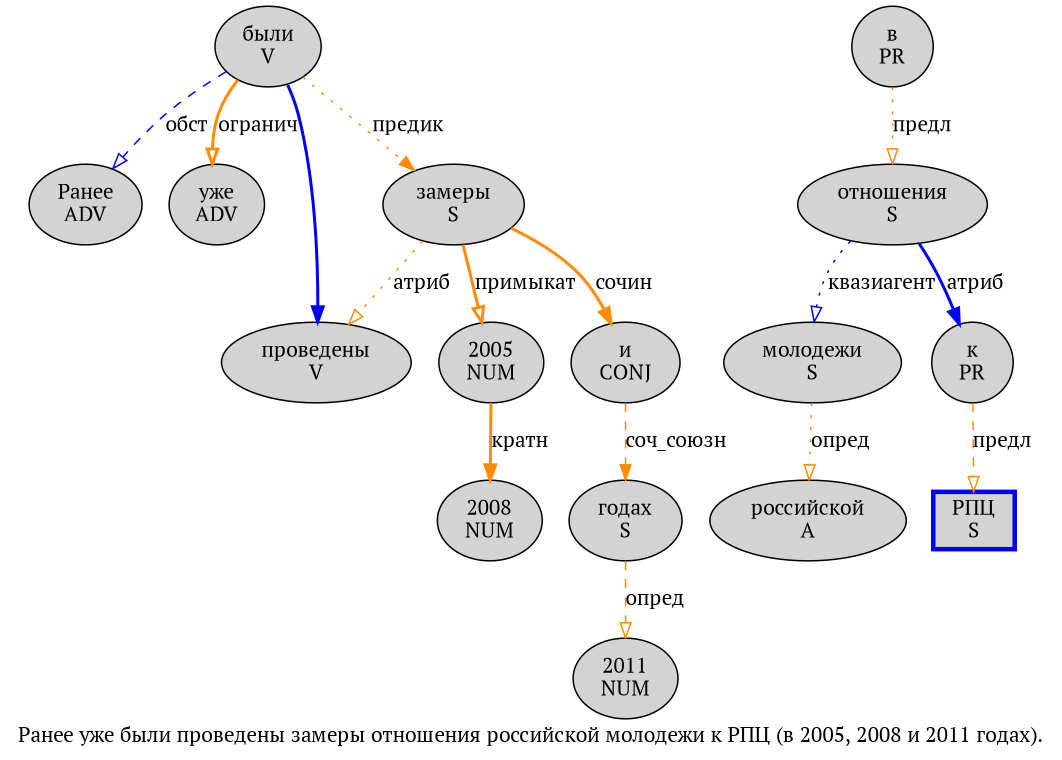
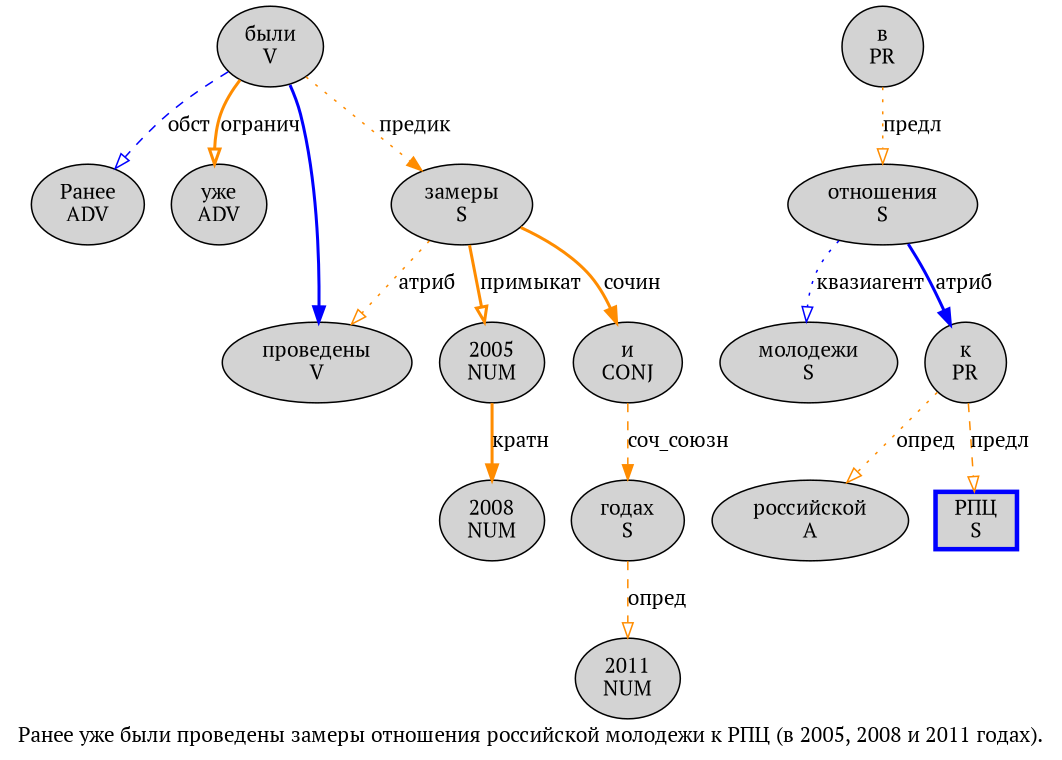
  digraph {
    fontname="PT Serif"
    label="Ранее уже были проведены замеры отношения российской молодежи к РПЦ (в 2005, 2008 и 2011 годах)."
    node [fillcolor=lightgray fontname="PT Serif" penwidth=1 shape=ellipse style=filled]
    edge [arrowhead=onormal color=darkorange fontname="PT Serif" style=bold]
    n1 [label="Ранее\nADV"]
    n2 [label="уже\nADV"]
    n3 [label="были\nV"]
    n4 [label="проведены\nV"]
    n5 [label="замеры\nS"]
    n6 [label="2005\nNUM"]
    n7 [label="и\nCONJ"]
    n8 [label="в\nPR"]
    n9 [label="отношения\nS"]
    n10 [label="2008\nNUM"]
    n11 [label="годах\nS"]
    n12 [label="молодежи\nS"]
    n13 [label="к\nPR"]
    n14 [label="российской\nA"]
    n15 [color=blue label="РПЦ\nS" penwidth=3 shape=box]
    n16 [label="2011\nNUM"]
    n3 -> n1 [color=blue label="обст" style=dashed]
    n3 -> n2 [label="огранич"]
    n3 -> n4 [arrowhead=normal color=blue]
    n3 -> n5 [arrowhead=normal label="предик" style=dotted]
    n5 -> n4 [label="атриб" style=dotted]
    n5 -> n6 [label="примыкат"]
    n5 -> n7 [arrowhead=normal label="сочин"]
    n6 -> n10 [arrowhead=normal label="кратн"]
    n7 -> n11 [arrowhead=normal label="соч_союзн" style=dashed]
    n8 -> n9 [label="предл" style=dotted]
    n9 -> n12 [color=blue label="квазиагент" style=dotted]
    n9 -> n13 [arrowhead=normal color=blue label="атриб"]
    n11 -> n16 [label="опред" style=dashed]
-   n12 -> n14 [label="опред" style=dotted]
+   n13 -> n14 [label="опред" style=dotted]
    n13 -> n15 [label="предл" style=dashed]
  }
